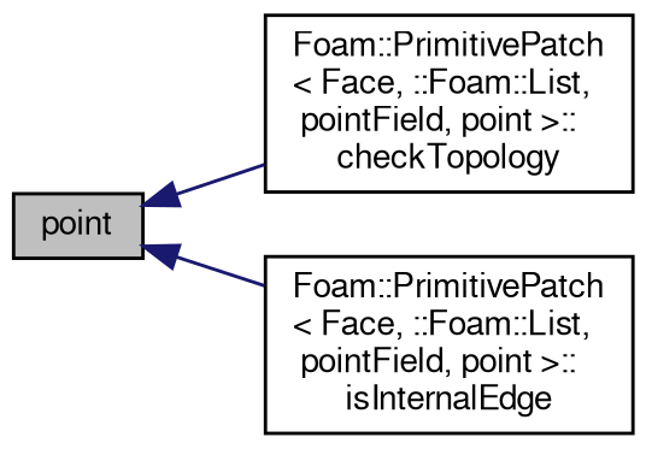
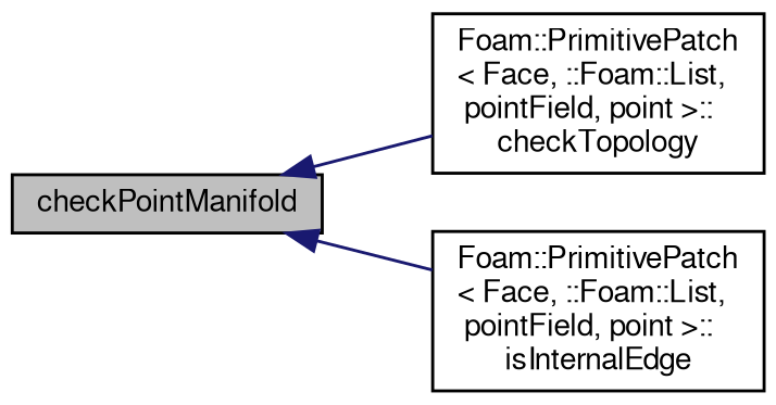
  digraph {
    rankdir=LR
    node [color=black fontname=FreeSans fontsize=10 shape=record]
    edge [color=midnightblue dir=back fontname=FreeSans fontsize=10 labelfontname=FreeSans labelfontsize=10 style=solid]
-   n1 [fillcolor=grey75 fontcolor=black height=0.2 label=point style=filled width=0.4]
+   n1 [fillcolor=grey75 fontcolor=black height=0.2 label=checkPointManifold style=filled width=0.4]
    n2 [height=0.2 label="Foam::PrimitivePatch\l\< Face, ::Foam::List,\l pointField, point \>::\lcheckTopology" width=0.4]
    n3 [height=0.2 label="Foam::PrimitivePatch\l\< Face, ::Foam::List,\l pointField, point \>::\lisInternalEdge" width=0.4]
    n1 -> n2
    n1 -> n3
  }
